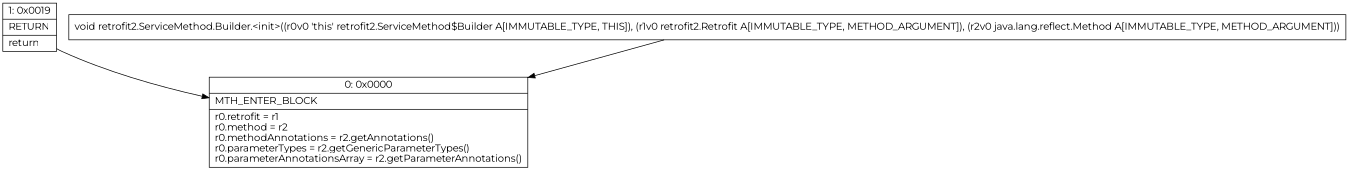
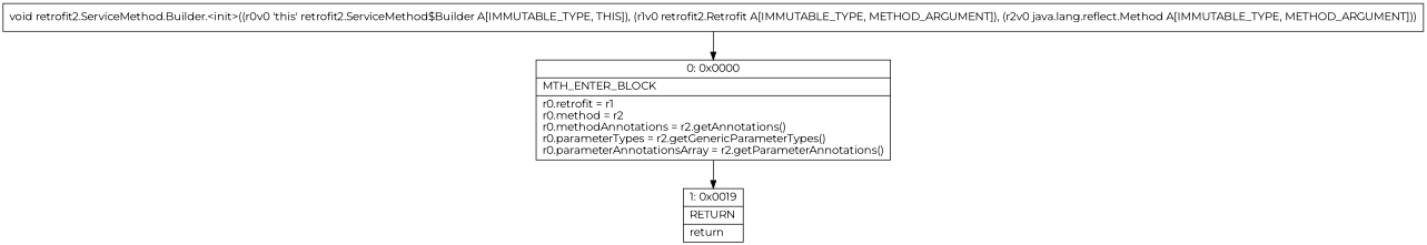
  digraph {
    fontname=Montserrat
    node [shape=record fontname=Montserrat]
    edge [fontname=Montserrat]
    n1 [label="{0\:\ 0x0000|MTH_ENTER_BLOCK\l|r0.retrofit = r1\lr0.method = r2\lr0.methodAnnotations = r2.getAnnotations()\lr0.parameterTypes = r2.getGenericParameterTypes()\lr0.parameterAnnotationsArray = r2.getParameterAnnotations()\l}"]
    n2 [label="{1\:\ 0x0019|RETURN\l|return\l}"]
    n3 [label="{void retrofit2.ServiceMethod.Builder.\<init\>((r0v0 'this' retrofit2.ServiceMethod$Builder A[IMMUTABLE_TYPE, THIS]), (r1v0 retrofit2.Retrofit A[IMMUTABLE_TYPE, METHOD_ARGUMENT]), (r2v0 java.lang.reflect.Method A[IMMUTABLE_TYPE, METHOD_ARGUMENT])) }"]
-   n2 -> n1
+   n1 -> n2
    n3 -> n1
  }
